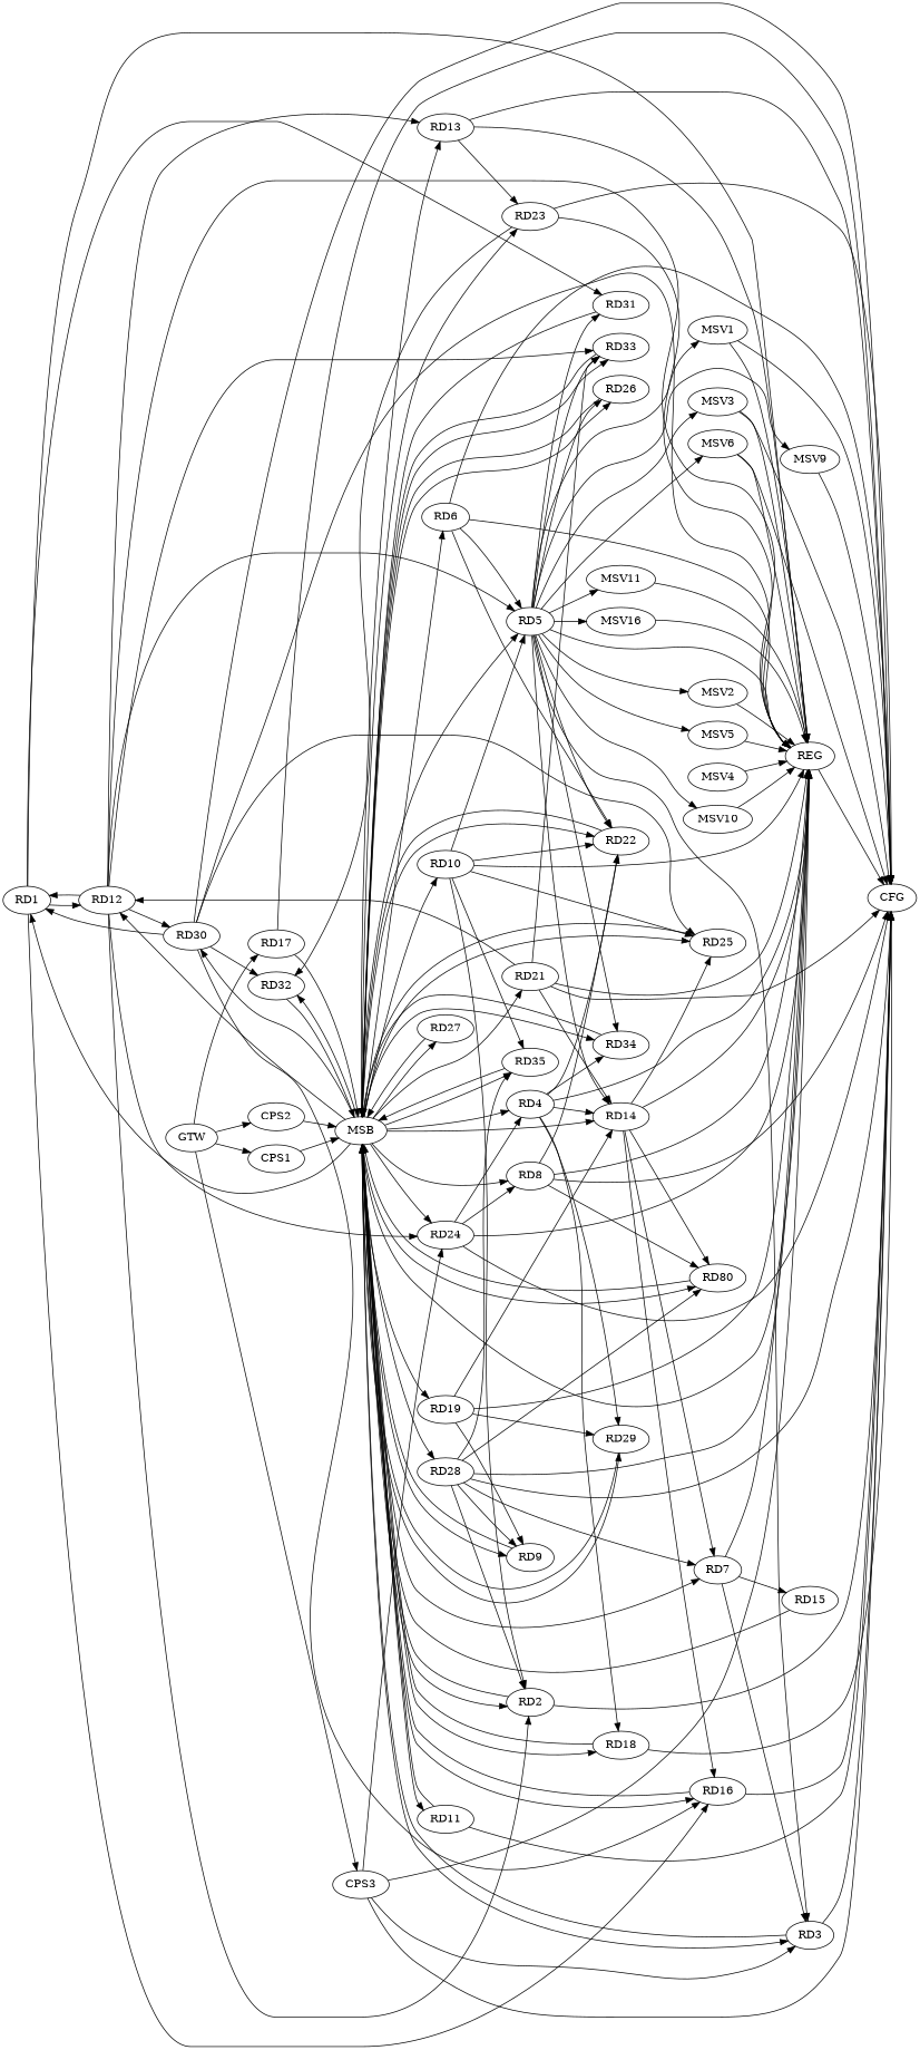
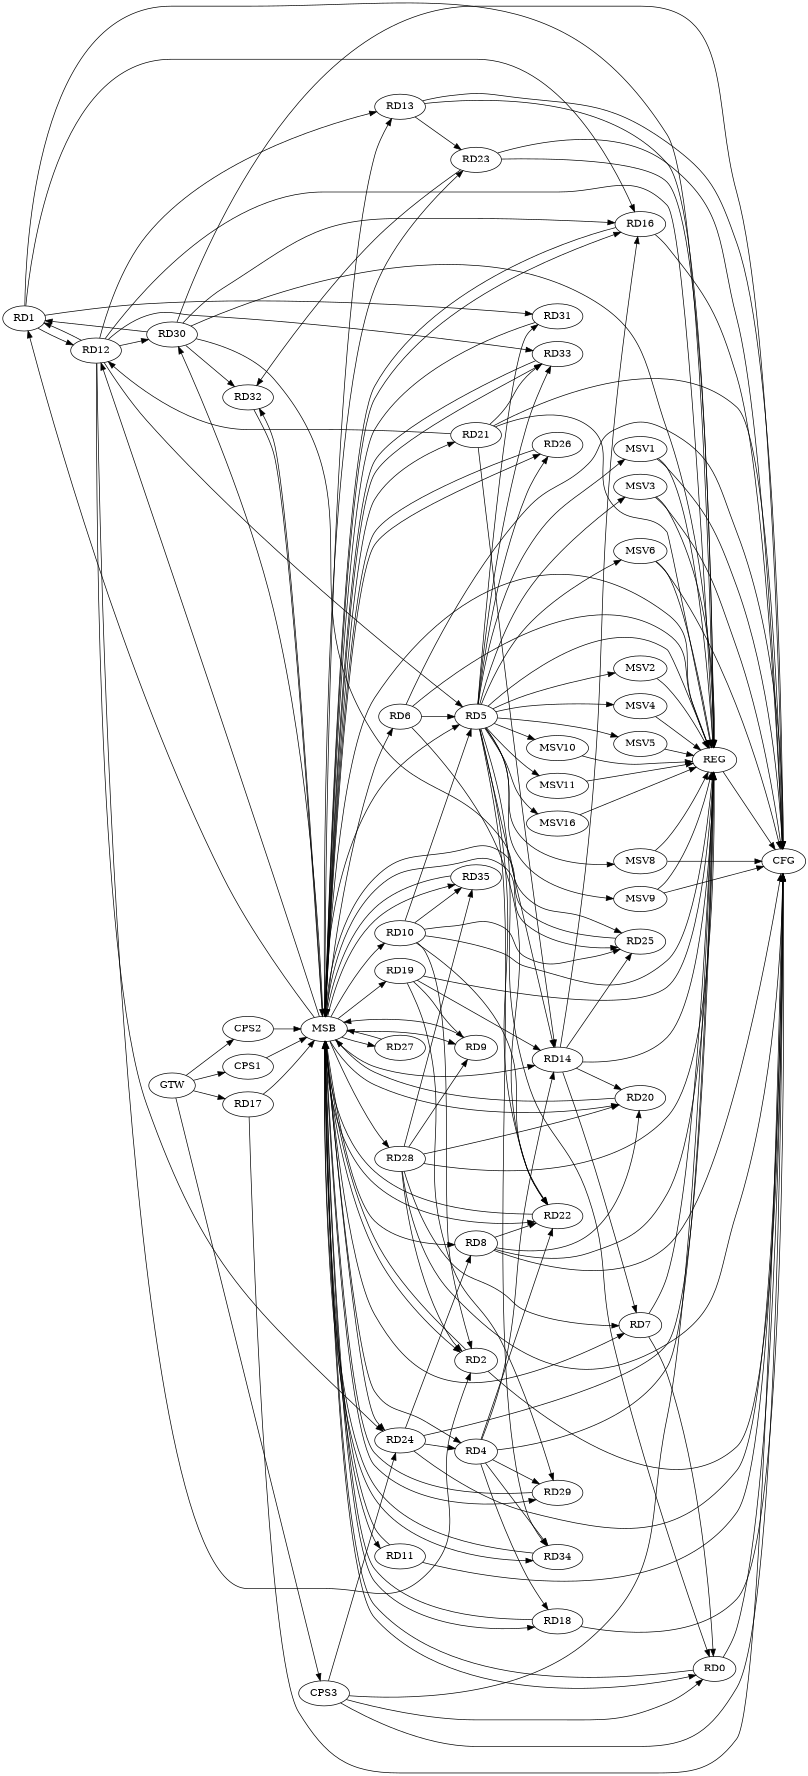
  strict digraph {
    rankdir=LR
    n1 [label=RD1]
    n2 [label=RD12]
    n3 [label=RD16]
    n4 [label=RD31]
    n5 [label=REG]
    n6 [label=RD2]
    n7 [label=RD5]
    n8 [label=RD33]
    n9 [label=RD13]
    n10 [label=RD24]
    n11 [label=RD30]
    n12 [label=MSB]
    n13 [label=CFG]
-   n14 [label=RD3]
+   n14 [label=RD0]
    n15 [label=RD4]
    n16 [label=RD14]
    n17 [label=RD18]
    n18 [label=RD22]
    n19 [label=RD29]
    n20 [label=RD34]
    n21 [label=RD26]
    n22 [label=RD6]
    n23 [label=RD7]
    n24 [label=RD8]
-   n25 [label=RD80]
+   n25 [label=RD20]
    n26 [label=RD9]
    n27 [label=RD10]
    n28 [label=RD25]
    n29 [label=RD35]
    n30 [label=RD11]
    n31 [label=RD23]
    n32 [label=RD19]
    n33 [label=RD21]
    n34 [label=RD32]
    n35 [label=RD27]
    n36 [label=RD28]
    n37 [label=MSV1]
    n38 [label=MSV2]
    n39 [label=MSV3]
    n40 [label=MSV4]
    n41 [label=MSV5]
    n42 [label=MSV6]
+   n43 [label=MSV8]
    n44 [label=MSV9]
    n45 [label=MSV10]
    n46 [label=MSV11]
    n47 [label=MSV16]
-   n48 [label=RD15]
    n49 [label=RD17]
    n50 [label=CPS1]
    n51 [label=CPS2]
    n52 [label=CPS3]
    n53 [label=GTW]
    n1 -> n2
    n1 -> n3
    n1 -> n4
    n1 -> n5
    n2 -> n1
    n2 -> n5
    n2 -> n6
    n2 -> n7
    n2 -> n8
    n2 -> n9
    n2 -> n10
    n2 -> n11
    n3 -> n12
    n3 -> n13
    n4 -> n12
    n5 -> n13
    n6 -> n12
    n6 -> n13
    n7 -> n4
    n7 -> n5
    n7 -> n8
    n7 -> n14
    n7 -> n16
    n7 -> n18
    n7 -> n20
    n7 -> n21
    n7 -> n37
    n7 -> n38
    n7 -> n39
+   n7 -> n40
    n7 -> n41
    n7 -> n42
+   n7 -> n43
    n7 -> n44
    n7 -> n45
    n7 -> n46
    n7 -> n47
    n8 -> n12
    n9 -> n5
    n9 -> n13
    n9 -> n31
    n10 -> n5
    n10 -> n13
    n10 -> n15
    n10 -> n24
    n11 -> n1
    n11 -> n3
    n11 -> n5
    n11 -> n13
    n11 -> n28
    n11 -> n34
    n12 -> n1
    n12 -> n2
    n12 -> n3
    n12 -> n5
    n12 -> n6
    n12 -> n7
    n12 -> n8
    n12 -> n9
    n12 -> n10
    n12 -> n11
    n12 -> n14
    n12 -> n15
    n12 -> n16
    n12 -> n17
    n12 -> n18
    n12 -> n19
    n12 -> n20
    n12 -> n21
    n12 -> n22
    n12 -> n23
    n12 -> n24
    n12 -> n25
    n12 -> n26
    n12 -> n27
    n12 -> n28
    n12 -> n29
    n12 -> n30
    n12 -> n31
    n12 -> n32
    n12 -> n33
    n12 -> n34
    n12 -> n35
    n12 -> n36
    n14 -> n12
    n14 -> n13
    n15 -> n5
    n15 -> n16
    n15 -> n17
    n15 -> n18
    n15 -> n19
    n15 -> n20
    n16 -> n3
    n16 -> n5
    n16 -> n23
    n16 -> n25
    n16 -> n28
    n17 -> n12
    n17 -> n13
    n18 -> n12
    n19 -> n12
    n20 -> n12
    n21 -> n12
    n22 -> n5
    n22 -> n7
    n22 -> n13
    n22 -> n18
    n23 -> n5
    n23 -> n14
-   n23 -> n48
    n24 -> n5
    n24 -> n13
    n24 -> n18
    n24 -> n25
    n25 -> n12
    n26 -> n12
    n27 -> n5
    n27 -> n6
    n27 -> n7
    n27 -> n18
    n27 -> n28
    n27 -> n29
    n28 -> n12
    n29 -> n12
    n30 -> n12
    n30 -> n13
    n31 -> n5
    n31 -> n13
    n31 -> n34
    n32 -> n5
    n32 -> n16
    n32 -> n19
    n32 -> n26
    n33 -> n2
    n33 -> n5
    n33 -> n8
    n33 -> n13
    n33 -> n16
    n34 -> n12
    n35 -> n12
    n36 -> n5
    n36 -> n6
    n36 -> n13
    n36 -> n23
    n36 -> n25
    n36 -> n26
    n36 -> n29
    n37 -> n5
    n37 -> n13
    n38 -> n5
    n39 -> n5
    n39 -> n13
    n40 -> n5
    n41 -> n5
    n42 -> n5
    n42 -> n13
+   n43 -> n5
+   n43 -> n13
+   n44 -> n5
    n44 -> n13
    n45 -> n5
    n46 -> n5
    n47 -> n5
-   n48 -> n12
    n49 -> n12
    n49 -> n13
    n50 -> n12
    n51 -> n12
    n52 -> n5
    n52 -> n10
    n52 -> n13
    n52 -> n14
    n53 -> n49
    n53 -> n50
    n53 -> n51
    n53 -> n52
  }
